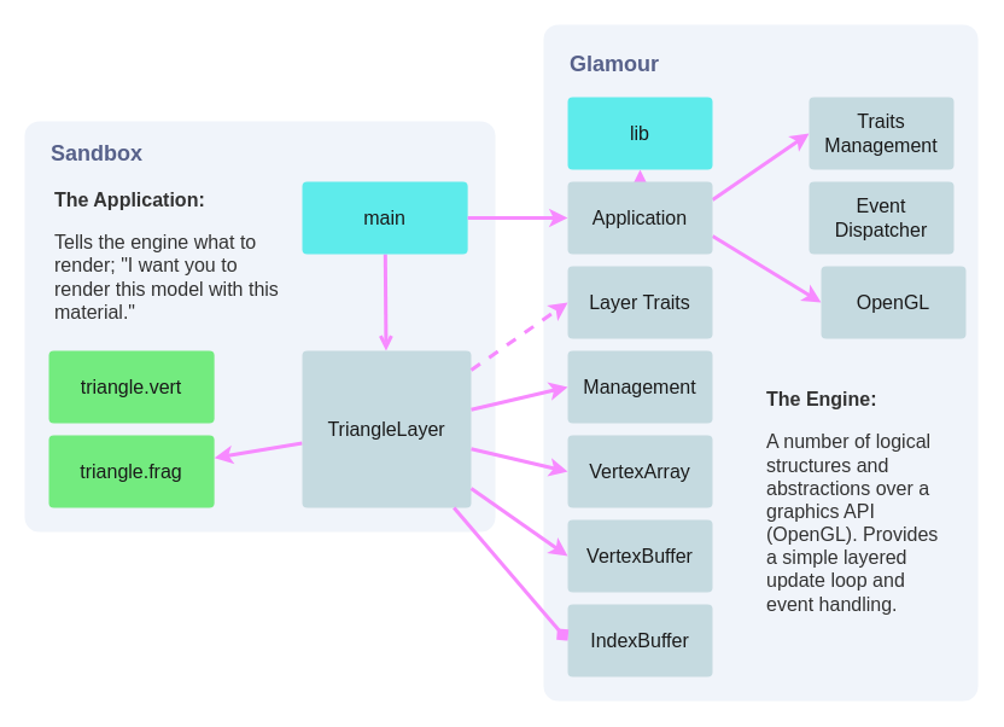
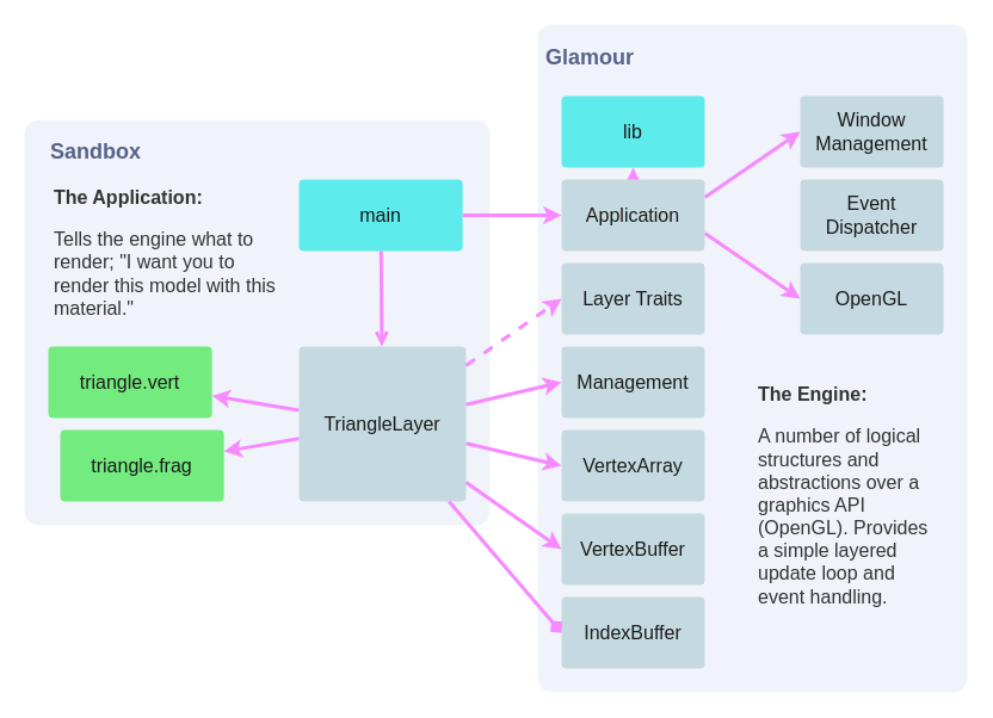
  <mxCell id="0" />
  <mxCell id="1" parent="0" />
  <mxCell id="2" value="" style="rounded=1;whiteSpace=wrap;html=1;strokeColor=none;fillColor=#F0F4FA;shadow=0;arcSize=24;container=1;absoluteArcSize=1;collapsible=0;autosize=0;part=0;backgroundOutline=0;resizeWidth=0;treeFolding=0;treeMoving=0;moveCells=0;snapToPoint=0;perimeter=rectanglePerimeter;portConstraintRotation=0;noLabel=0;movableLabel=0;expand=0;recursiveResize=0;" vertex="1" parent="1"><mxGeometry x="20" y="100" width="390" height="340" as="geometry"><mxRectangle x="70" y="560" width="50" height="40" as="alternateBounds" /></mxGeometry></mxCell>
  <mxCell id="3" style="edgeStyle=none;jumpSize=6;orthogonalLoop=1;jettySize=auto;html=1;strokeColor=#F78AFF;strokeWidth=3;fillColor=#F787FF;fontFamily=Arial;fontSize=16;fontColor=#1A1A1A;endArrow=open;" edge="1" parent="2" source="4" target="8"><mxGeometry relative="1" as="geometry" /></mxCell>
  <mxCell id="4" value="main" style="rounded=1;whiteSpace=wrap;strokeColor=none;fillColor=#5EEBEB;shadow=0;arcSize=8;absoluteArcSize=1;fontSize=16;fontColor=#1A1A1A;fontStyle=0;html=1;" vertex="1" parent="2"><mxGeometry x="229.999" y="50.0" width="137.143" height="60.0" as="geometry" /></mxCell>
  <mxCell id="5" value="triangle.vert" style="rounded=1;whiteSpace=wrap;strokeColor=none;fillColor=#73EB7F;shadow=0;arcSize=8;absoluteArcSize=1;fontSize=16;fontColor=#1A1A1A;fontStyle=0;html=1;" vertex="1" parent="2"><mxGeometry x="19.997" y="190" width="137.143" height="60.0" as="geometry" /></mxCell>
+ <mxCell id="6" style="edgeStyle=none;jumpSize=6;orthogonalLoop=1;jettySize=auto;html=1;strokeColor=#F78AFF;strokeWidth=3;fillColor=#F787FF;fontFamily=Arial;fontSize=16;fontColor=#1A1A1A;" edge="1" parent="2" source="8" target="5"><mxGeometry relative="1" as="geometry" /></mxCell>
  <mxCell id="7" style="edgeStyle=none;jumpSize=6;orthogonalLoop=1;jettySize=auto;html=1;strokeColor=#F78AFF;strokeWidth=3;fillColor=#F787FF;fontFamily=Arial;fontSize=16;fontColor=#1A1A1A;" edge="1" parent="2" source="8" target="9"><mxGeometry relative="1" as="geometry" /></mxCell>
  <mxCell id="8" value="TriangleLayer" style="rounded=1;whiteSpace=wrap;strokeColor=none;fillColor=#C5DAE0;shadow=0;arcSize=8;absoluteArcSize=1;fontSize=16;fontColor=#1A1A1A;fontStyle=0;html=1;labelBackgroundColor=none;" vertex="1" parent="2"><mxGeometry x="230" y="190" width="140" height="130" as="geometry" /></mxCell>
- <mxCell id="9" value="triangle.frag" style="rounded=1;whiteSpace=wrap;strokeColor=none;fillColor=#73EB7F;shadow=0;arcSize=8;absoluteArcSize=1;fontSize=16;fontColor=#1A1A1A;fontStyle=0;html=1;" vertex="1" parent="2"><mxGeometry x="19.997" y="260" width="137.143" height="60.0" as="geometry" /></mxCell>
+ <mxCell id="9" value="triangle.frag" style="rounded=1;whiteSpace=wrap;strokeColor=none;fillColor=#73EB7F;shadow=0;arcSize=8;absoluteArcSize=1;fontSize=16;fontColor=#1A1A1A;fontStyle=0;html=1;" vertex="1" parent="2"><mxGeometry x="29.997" y="260" width="137.143" height="60.0" as="geometry" /></mxCell>
  <mxCell id="10" value="Sandbox" style="text;strokeColor=none;fillColor=none;align=left;verticalAlign=middle;rounded=0;labelBackgroundColor=none;fontFamily=Arial;fontSize=18;fontStyle=1;html=1;whiteSpace=wrap;labelBorderColor=none;fontColor=#57618A;" vertex="1" parent="2"><mxGeometry x="19.998" y="13.75" width="62.222" height="26.25" as="geometry" /></mxCell>
  <mxCell id="11" value="&lt;p style=&quot;font-size: 16px&quot;&gt;&lt;font color=&quot;#333333&quot; style=&quot;font-size: 16px&quot;&gt;The Application:&lt;/font&gt;&lt;/p&gt;&lt;p style=&quot;font-size: 16px&quot;&gt;&lt;span style=&quot;font-weight: normal ; font-size: 16px&quot;&gt;&lt;font color=&quot;#333333&quot; style=&quot;font-size: 16px&quot;&gt;Tells the engine what to render; &quot;I want you to render this model with this material.&quot;&lt;/font&gt;&lt;/span&gt;&lt;br style=&quot;font-size: 16px&quot;&gt;&lt;/p&gt;" style="text;strokeColor=none;fillColor=none;spacing=5;spacingTop=-20;whiteSpace=wrap;overflow=hidden;rounded=0;labelBackgroundColor=none;fontFamily=Arial;fontSize=16;fontColor=#1A1A1A;fontStyle=1;html=1;" vertex="1" parent="2"><mxGeometry x="20" y="50" width="200" height="130" as="geometry" /></mxCell>
  <mxCell id="12" value="" style="rounded=1;whiteSpace=wrap;html=1;strokeColor=none;fillColor=#F0F4FA;shadow=0;arcSize=24;container=1;absoluteArcSize=1;collapsible=0;autosize=0;part=0;backgroundOutline=0;resizeWidth=0;treeFolding=0;treeMoving=0;moveCells=0;snapToPoint=0;perimeter=rectanglePerimeter;portConstraintRotation=0;noLabel=0;recursiveResize=0;expand=0;" vertex="1" parent="1"><mxGeometry x="450" y="20" width="360" height="560" as="geometry"><mxRectangle x="70" y="560" width="50" height="40" as="alternateBounds" /></mxGeometry></mxCell>
- <mxCell id="13" value="Glamour" style="text;strokeColor=none;fillColor=none;align=left;verticalAlign=middle;rounded=0;labelBackgroundColor=none;fontFamily=Arial;fontSize=18;fontStyle=1;html=1;whiteSpace=wrap;labelBorderColor=none;fontColor=#57618A;" vertex="1" parent="12"><mxGeometry x="19.998" y="20" width="62.222" height="26.25" as="geometry" /></mxCell>
+ <mxCell id="13" value="Glamour" style="text;strokeColor=none;fillColor=none;align=left;verticalAlign=middle;rounded=0;labelBackgroundColor=none;fontFamily=Arial;fontSize=18;fontStyle=1;html=1;whiteSpace=wrap;labelBorderColor=none;fontColor=#57618A;" vertex="1" parent="12"><mxGeometry x="4.998" y="15" width="62.222" height="26.25" as="geometry" /></mxCell>
  <mxCell id="14" value="lib" style="rounded=1;whiteSpace=wrap;strokeColor=none;fillColor=#5EEBEB;shadow=0;arcSize=8;absoluteArcSize=1;fontSize=16;fontColor=#1A1A1A;fontStyle=0;html=1;" vertex="1" parent="12"><mxGeometry x="20" y="60" width="120" height="60" as="geometry" /></mxCell>
  <mxCell id="15" value="Layer Traits" style="rounded=1;whiteSpace=wrap;strokeColor=none;fillColor=#C5DAE0;shadow=0;arcSize=8;absoluteArcSize=1;fontSize=16;fontColor=#1A1A1A;fontStyle=0;html=1;labelBackgroundColor=none;" vertex="1" parent="12"><mxGeometry x="20" y="200" width="120" height="60" as="geometry" /></mxCell>
  <mxCell id="16" value="Management" style="rounded=1;whiteSpace=wrap;strokeColor=none;fillColor=#C5DAE0;shadow=0;arcSize=8;absoluteArcSize=1;fontSize=16;fontColor=#1A1A1A;fontStyle=0;html=1;labelBackgroundColor=none;" vertex="1" parent="12"><mxGeometry x="20" y="270" width="120" height="60" as="geometry" /></mxCell>
  <mxCell id="17" value="VertexArray" style="rounded=1;whiteSpace=wrap;strokeColor=none;fillColor=#C5DAE0;shadow=0;arcSize=8;absoluteArcSize=1;fontSize=16;fontColor=#1A1A1A;fontStyle=0;html=1;labelBackgroundColor=none;" vertex="1" parent="12"><mxGeometry x="20" y="340" width="120" height="60" as="geometry" /></mxCell>
  <mxCell id="18" value="VertexBuffer" style="rounded=1;whiteSpace=wrap;strokeColor=none;fillColor=#C5DAE0;shadow=0;arcSize=8;absoluteArcSize=1;fontSize=16;fontColor=#1A1A1A;fontStyle=0;html=1;labelBackgroundColor=none;" vertex="1" parent="12"><mxGeometry x="20" y="410" width="120" height="60" as="geometry" /></mxCell>
  <mxCell id="19" value="IndexBuffer" style="rounded=1;whiteSpace=wrap;strokeColor=none;fillColor=#C5DAE0;shadow=0;arcSize=8;absoluteArcSize=1;fontSize=16;fontColor=#1A1A1A;fontStyle=0;html=1;labelBackgroundColor=none;" vertex="1" parent="12"><mxGeometry x="20" y="480" width="120" height="60" as="geometry" /></mxCell>
  <mxCell id="20" style="edgeStyle=none;jumpSize=6;orthogonalLoop=1;jettySize=auto;html=1;entryX=0;entryY=0.5;entryDx=0;entryDy=0;strokeColor=#F78AFF;strokeWidth=3;fillColor=#F787FF;fontFamily=Arial;fontSize=16;fontColor=#1A1A1A;exitX=1;exitY=0.25;exitDx=0;exitDy=0;" edge="1" parent="12" source="23" target="26"><mxGeometry relative="1" as="geometry" /></mxCell>
  <mxCell id="21" style="edgeStyle=none;jumpSize=6;orthogonalLoop=1;jettySize=auto;html=1;entryX=0;entryY=0.5;entryDx=0;entryDy=0;strokeColor=#F78AFF;strokeWidth=3;fillColor=#F787FF;fontFamily=Arial;fontSize=16;fontColor=#1A1A1A;exitX=1;exitY=0.75;exitDx=0;exitDy=0;" edge="1" parent="12" source="23" target="25"><mxGeometry relative="1" as="geometry" /></mxCell>
  <mxCell id="22" style="edgeStyle=none;jumpSize=6;orthogonalLoop=1;jettySize=auto;html=1;strokeColor=#F78AFF;strokeWidth=3;fillColor=#F787FF;fontFamily=Arial;fontSize=16;fontColor=#1A1A1A;" edge="1" parent="12" source="23" target="14"><mxGeometry relative="1" as="geometry" /></mxCell>
  <mxCell id="23" value="Application" style="rounded=1;whiteSpace=wrap;strokeColor=none;fillColor=#C5DAE0;shadow=0;arcSize=8;absoluteArcSize=1;fontSize=16;fontColor=#1A1A1A;fontStyle=0;html=1;labelBackgroundColor=none;" vertex="1" parent="12"><mxGeometry x="20" y="130" width="120" height="60" as="geometry" /></mxCell>
  <mxCell id="24" value="Event Dispatcher" style="rounded=1;whiteSpace=wrap;strokeColor=none;fillColor=#C5DAE0;shadow=0;arcSize=8;absoluteArcSize=1;fontSize=16;fontColor=#1A1A1A;fontStyle=0;html=1;labelBackgroundColor=none;" vertex="1" parent="12"><mxGeometry x="220" y="130" width="120" height="60" as="geometry" /></mxCell>
- <mxCell id="25" value="OpenGL" style="rounded=1;whiteSpace=wrap;strokeColor=none;fillColor=#C5DAE0;shadow=0;arcSize=8;absoluteArcSize=1;fontSize=16;fontColor=#1A1A1A;fontStyle=0;html=1;labelBackgroundColor=none;" vertex="1" parent="12"><mxGeometry x="230" y="200" width="120" height="60" as="geometry" /></mxCell>
- <mxCell id="26" value="Traits Management" style="rounded=1;whiteSpace=wrap;strokeColor=none;fillColor=#C5DAE0;shadow=0;arcSize=8;absoluteArcSize=1;fontSize=16;fontColor=#1A1A1A;fontStyle=0;html=1;labelBackgroundColor=none;" vertex="1" parent="12"><mxGeometry x="220" y="60" width="120" height="60" as="geometry" /></mxCell>
+ <mxCell id="25" value="OpenGL" style="rounded=1;whiteSpace=wrap;strokeColor=none;fillColor=#C5DAE0;shadow=0;arcSize=8;absoluteArcSize=1;fontSize=16;fontColor=#1A1A1A;fontStyle=0;html=1;labelBackgroundColor=none;" vertex="1" parent="12"><mxGeometry x="220" y="200" width="120" height="60" as="geometry" /></mxCell>
+ <mxCell id="26" value="Window Management" style="rounded=1;whiteSpace=wrap;strokeColor=none;fillColor=#C5DAE0;shadow=0;arcSize=8;absoluteArcSize=1;fontSize=16;fontColor=#1A1A1A;fontStyle=0;html=1;labelBackgroundColor=none;" vertex="1" parent="12"><mxGeometry x="220" y="60" width="120" height="60" as="geometry" /></mxCell>
  <mxCell id="27" value="&lt;p style=&quot;font-size: 16px&quot;&gt;&lt;font color=&quot;#333333&quot; style=&quot;font-size: 16px&quot;&gt;The Engine:&lt;/font&gt;&lt;/p&gt;&lt;p style=&quot;font-size: 16px&quot;&gt;&lt;span style=&quot;font-weight: normal ; font-size: 16px&quot;&gt;&lt;font color=&quot;#333333&quot; style=&quot;font-size: 16px&quot;&gt;A number of logical structures and abstractions over a graphics API (OpenGL). Provides a simple layered update loop and event handling.&lt;/font&gt;&lt;/span&gt;&lt;br style=&quot;font-size: 16px&quot;&gt;&lt;/p&gt;" style="text;strokeColor=none;fillColor=none;spacing=5;spacingTop=-20;whiteSpace=wrap;overflow=hidden;rounded=0;labelBackgroundColor=none;fontFamily=Arial;fontSize=16;fontColor=#1A1A1A;fontStyle=1;html=1;align=left;verticalAlign=middle;" vertex="1" parent="12"><mxGeometry x="180" y="270" width="160" height="270" as="geometry" /></mxCell>
  <mxCell id="28" style="edgeStyle=none;jumpSize=6;orthogonalLoop=1;jettySize=auto;html=1;strokeColor=#F78AFF;strokeWidth=3;fillColor=#F787FF;fontFamily=Arial;fontSize=16;fontColor=#1A1A1A;entryX=0;entryY=0.5;entryDx=0;entryDy=0;dashed=1;" edge="1" parent="1" source="8" target="15"><mxGeometry relative="1" as="geometry" /></mxCell>
  <mxCell id="29" style="edgeStyle=none;jumpSize=6;orthogonalLoop=1;jettySize=auto;html=1;strokeColor=#F78AFF;strokeWidth=3;fillColor=#F787FF;fontFamily=Arial;fontSize=16;fontColor=#1A1A1A;entryX=0;entryY=0.5;entryDx=0;entryDy=0;" edge="1" parent="1" source="8" target="16"><mxGeometry relative="1" as="geometry"><mxPoint x="420" y="290" as="sourcePoint" /></mxGeometry></mxCell>
  <mxCell id="30" style="edgeStyle=none;jumpSize=6;orthogonalLoop=1;jettySize=auto;html=1;strokeColor=#F78AFF;strokeWidth=3;fillColor=#F787FF;fontFamily=Arial;fontSize=16;fontColor=#1A1A1A;entryX=0;entryY=0.5;entryDx=0;entryDy=0;" edge="1" parent="1" source="8" target="18"><mxGeometry relative="1" as="geometry"><mxPoint x="377" y="370" as="sourcePoint" /><Array as="points" /></mxGeometry></mxCell>
  <mxCell id="31" style="edgeStyle=none;jumpSize=6;orthogonalLoop=1;jettySize=auto;html=1;strokeColor=#F78AFF;strokeWidth=3;fillColor=#F787FF;fontFamily=Arial;fontSize=16;fontColor=#1A1A1A;" edge="1" parent="1" source="4" target="23"><mxGeometry relative="1" as="geometry" /></mxCell>
  <mxCell id="32" style="edgeStyle=none;jumpSize=6;orthogonalLoop=1;jettySize=auto;html=1;entryX=0;entryY=0.5;entryDx=0;entryDy=0;strokeColor=#F78AFF;strokeWidth=3;fillColor=#F787FF;fontFamily=Arial;fontSize=16;fontColor=#1A1A1A;endArrow=diamond;" edge="1" parent="1" source="8" target="19"><mxGeometry relative="1" as="geometry" /></mxCell>
  <mxCell id="33" style="edgeStyle=none;jumpSize=6;orthogonalLoop=1;jettySize=auto;html=1;entryX=0;entryY=0.5;entryDx=0;entryDy=0;strokeColor=#F78AFF;strokeWidth=3;fillColor=#F787FF;fontFamily=Arial;fontSize=16;fontColor=#1A1A1A;" edge="1" parent="1" source="8" target="17"><mxGeometry relative="1" as="geometry"><mxPoint x="377" y="338" as="sourcePoint" /></mxGeometry></mxCell>
